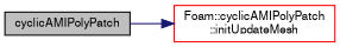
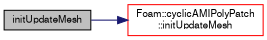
  digraph {
    rankdir=LR
    node [fontname=FreeSans fontsize=10 shape=record]
-   n1 [color=black fillcolor=grey75 fontcolor=black height=0.2 label=cyclicAMIPolyPatch style=filled width=0.4]
+   n1 [color=black fillcolor=grey75 fontcolor=black height=0.2 label=initUpdateMesh style=filled width=0.4]
    n2 [color=red height=0.2 label="Foam::cyclicAMIPolyPatch\l::initUpdateMesh" width=0.4]
    n1 -> n2 [color=midnightblue fontname=FreeSans fontsize=10 labelfontname=FreeSans labelfontsize=10 style=solid]
  }
